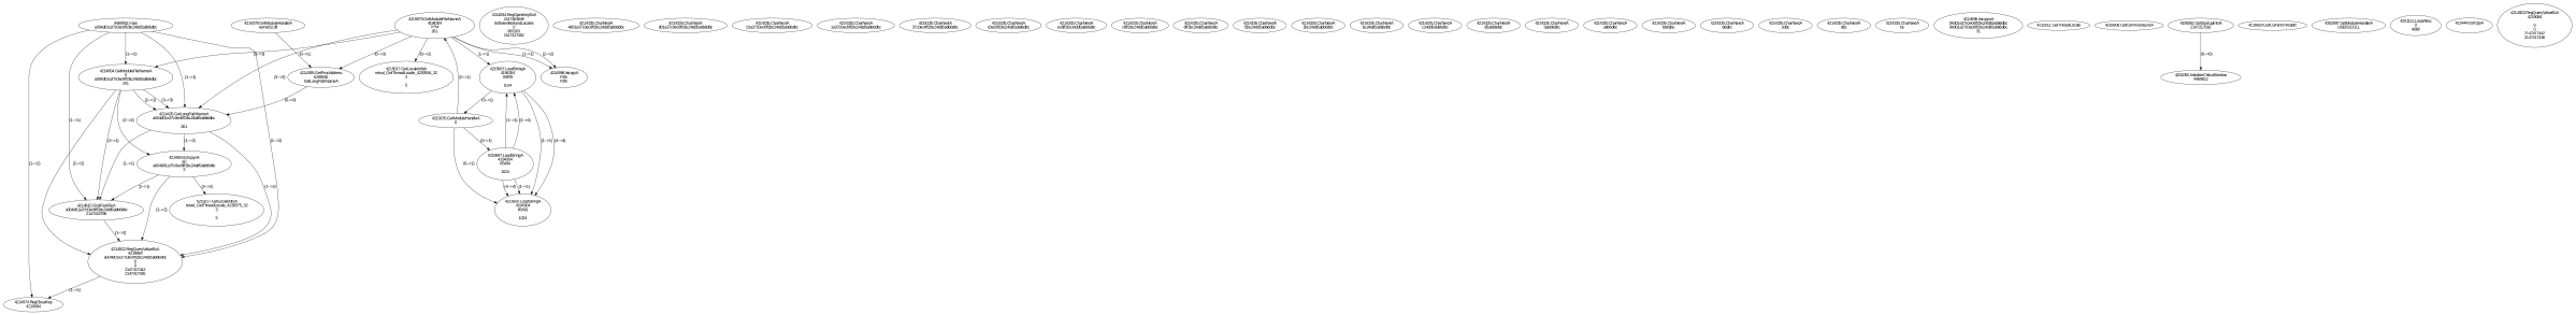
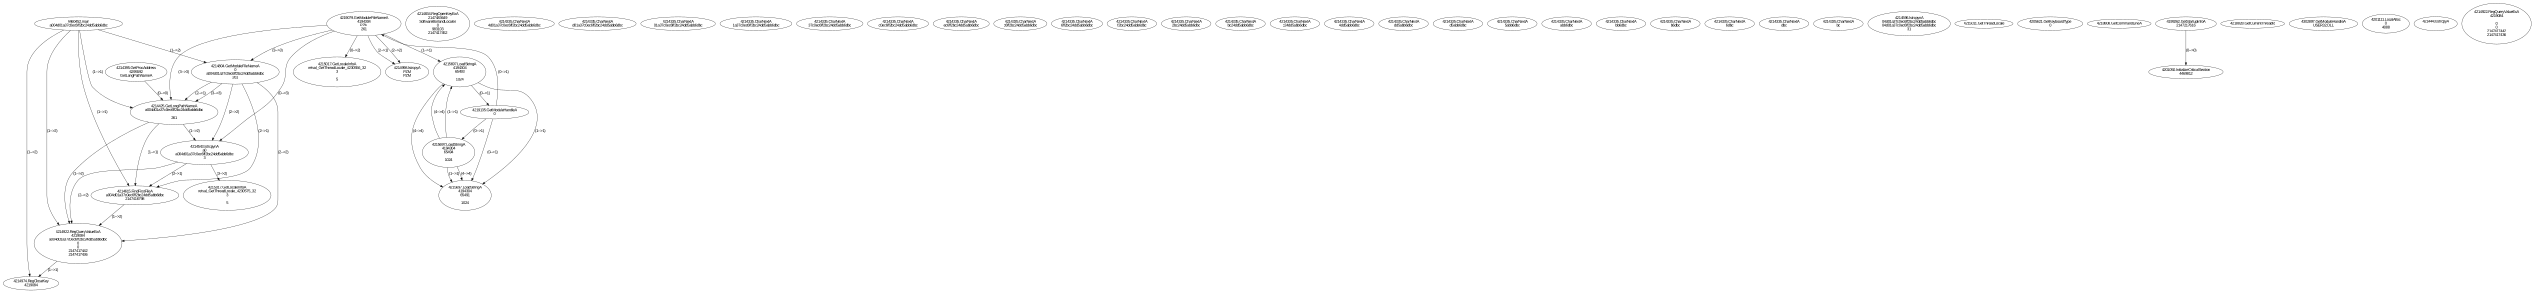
  digraph {
    fontname="Liberation Sans"
    node [fontname="Liberation Sans"]
    edge [fontname="Liberation Sans"]
    n1 [label="4460452.main\na004d01a37c0ec6ff2bc24dd5abb6dbc"]
    n2 [label="4214804.GetModuleFileNameA\n0\na004d01a37c0ec6ff2bc24dd5abb6dbc\n261"]
    n3 [label="4214425.GetLongPathNameA\na004d01a37c0ec6ff2bc24dd5abb6dbc\n\n261"]
    n4 [label="4214615.FindFirstFileA\na004d01a37c0ec6ff2bc24dd5abb6dbc\n2147416798"]
    n5 [label="4214922.RegQueryValueExA\n4219084\na004d01a37c0ec6ff2bc24dd5abb6dbc\n0\n0\n2147417442\n2147417436"]
    n6 [label="4214974.RegCloseKey\n4219084"]
    n7 [label="4214543.lstrcpynA\na0\na004d01a37c0ec6ff2bc24dd5abb6dbc\n3"]
    n8 [label="4215017.GetLocaleInfoA\nretval_GetThreadLocale_4230575_32\n3\n\n5"]
    n9 [label="4219135.GetModuleHandleA\n0"]
    n10 [label="4219079.GetModuleFileNameA\n4194304\nPZM\n261"]
    n11 [label="4215697.LoadStringA\n4194304\n65494\n\n1024"]
    n12 [label="4215697.LoadStringA\n4194304\n65491\n\n1024"]
    n13 [label="4215697.LoadStringA\n4194304\n65493\n\n1024"]
    n14 [label="4214998.lstrcpyA\nPZM\nPZM"]
    n15 [label="4215017.GetLocaleInfoA\nretval_GetThreadLocale_4230556_32\n3\n\n5"]
    n16 [label="4214834.RegOpenKeyExA\n2147483649\nSoftware\Borland\Locales\n0\n983103\n2147417452"]
-   n17 [label="4214378.GetModuleHandleA\nkernel32.dll"]
    n18 [label="4214395.GetProcAddress\n6295592\nGetLongPathNameA"]
    n19 [label="4214335.CharNextA\n4d01a37c0ec6ff2bc24dd5abb6dbc"]
    n20 [label="4214335.CharNextA\nd01a37c0ec6ff2bc24dd5abb6dbc"]
    n21 [label="4214335.CharNextA\n01a37c0ec6ff2bc24dd5abb6dbc"]
    n22 [label="4214335.CharNextA\n1a37c0ec6ff2bc24dd5abb6dbc"]
    n23 [label="4214335.CharNextA\n37c0ec6ff2bc24dd5abb6dbc"]
    n24 [label="4214335.CharNextA\nc0ec6ff2bc24dd5abb6dbc"]
    n25 [label="4214335.CharNextA\nec6ff2bc24dd5abb6dbc"]
    n26 [label="4214335.CharNextA\nc6ff2bc24dd5abb6dbc"]
    n27 [label="4214335.CharNextA\n6ff2bc24dd5abb6dbc"]
    n28 [label="4214335.CharNextA\nf2bc24dd5abb6dbc"]
    n29 [label="4214335.CharNextA\n2bc24dd5abb6dbc"]
    n30 [label="4214335.CharNextA\nbc24dd5abb6dbc"]
    n31 [label="4214335.CharNextA\nc24dd5abb6dbc"]
+   n32 [label="4214335.CharNextA\n4dd5abb6dbc"]
+   n33 [label="4214335.CharNextA\ndd5abb6dbc"]
    n34 [label="4214335.CharNextA\nd5abb6dbc"]
    n35 [label="4214335.CharNextA\n5abb6dbc"]
    n36 [label="4214335.CharNextA\nabb6dbc"]
    n37 [label="4214335.CharNextA\nbb6dbc"]
    n38 [label="4214335.CharNextA\nb6dbc"]
    n39 [label="4214335.CharNextA\n6dbc"]
    n40 [label="4214335.CharNextA\ndbc"]
    n41 [label="4214335.CharNextA\nbc"]
    n42 [label="4214596.lstrcpynA\n04d01a37c0ec6ff2bc24dd5abb6dbc\n04d01a37c0ec6ff2bc24dd5abb6dbc\n31"]
    n43 [label="4215011.GetThreadLocale\n"]
+   n44 [label="4205621.GetKeyboardType\n0"]
    n45 [label="4218808.GetCommandLineA\n"]
    n46 [label="4199262.GetStartupInfoA\n2147217616"]
    n47 [label="4201050.InitializeCriticalSection\n4469812"]
    n48 [label="4218828.GetCurrentThreadId\n"]
    n49 [label="4302897.GetModuleHandleA\nUSER32.DLL"]
    n50 [label="4201111.LocalAlloc\n0\n4088"]
    n51 [label="4214443.lstrcpyA\n\n"]
    n52 [label="4214922.RegQueryValueExA\n4219084\n\n0\n0\n2147417442\n2147417436"]
    n1 -> n2 [label="(1-->2)"]
    n1 -> n3 [label="(1-->1)"]
    n1 -> n4 [label="(1-->1)"]
    n1 -> n5 [label="(1-->2)"]
    n1 -> n6 [label="(1-->2)"]
    n2 -> n3 [label="(2-->1)"]
    n2 -> n3 [label="(3-->3)"]
    n2 -> n4 [label="(2-->1)"]
    n2 -> n5 [label="(2-->2)"]
    n2 -> n7 [label="(2-->2)"]
    n3 -> n4 [label="(1-->1)"]
    n3 -> n5 [label="(1-->2)"]
    n3 -> n7 [label="(1-->2)"]
    n4 -> n5 [label="(1-->2)"]
    n5 -> n6 [label="(1-->1)"]
    n7 -> n4 [label="(2-->1)"]
    n7 -> n5 [label="(2-->2)"]
    n7 -> n8 [label="(3-->2)"]
    n9 -> n10 [label="(0-->1)"]
    n9 -> n11 [label="(0-->1)"]
    n9 -> n12 [label="(0-->1)"]
    n10 -> n2 [label="(3-->3)"]
    n10 -> n3 [label="(3-->3)"]
-   n10 -> n18 [label="(0-->3)"]
+   n10 -> n7 [label="(0-->3)"]
    n10 -> n13 [label="(1-->1)"]
    n10 -> n14 [label="(2-->1)"]
    n10 -> n14 [label="(2-->2)"]
    n10 -> n15 [label="(0-->2)"]
    n11 -> n12 [label="(1-->1)"]
    n11 -> n12 [label="(4-->4)"]
    n11 -> n13 [label="(1-->1)"]
    n11 -> n13 [label="(4-->4)"]
    n13 -> n9 [label="(0-->1)"]
    n13 -> n12 [label="(1-->1)"]
    n13 -> n12 [label="(4-->4)"]
-   n17 -> n18 [label="(0-->1)"]
    n18 -> n3 [label="(0-->0)"]
    n46 -> n47 [label="(0-->0)"]
  }
